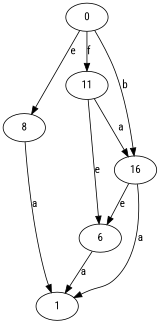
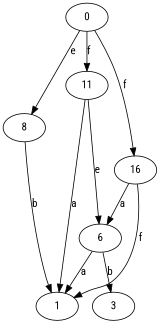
  strict digraph {
    fontname="Roboto Condensed"
    node [fontname="Roboto Condensed"]
    edge [fontname="Roboto Condensed"]
    8
    1
    n3 [label=6]
+   3
    0
    n6 [label=16]
    11
-   8 -> 1 [label=a]
+   8 -> 1 [label=b]
    n3 -> 1 [label=a]
+   n3 -> 3 [label=b]
    0 -> 8 [label=e]
-   0 -> n6 [label=b]
+   0 -> n6 [label=f]
    0 -> 11 [label=f]
-   n6 -> 1 [label=a]
-   n6 -> n3 [label=e]
-   11 -> n6 [label=a]
+   n6 -> 1 [label=f]
+   n6 -> n3 [label=a]
+   11 -> 1 [label=a]
    11 -> n3 [label=e]
  }
